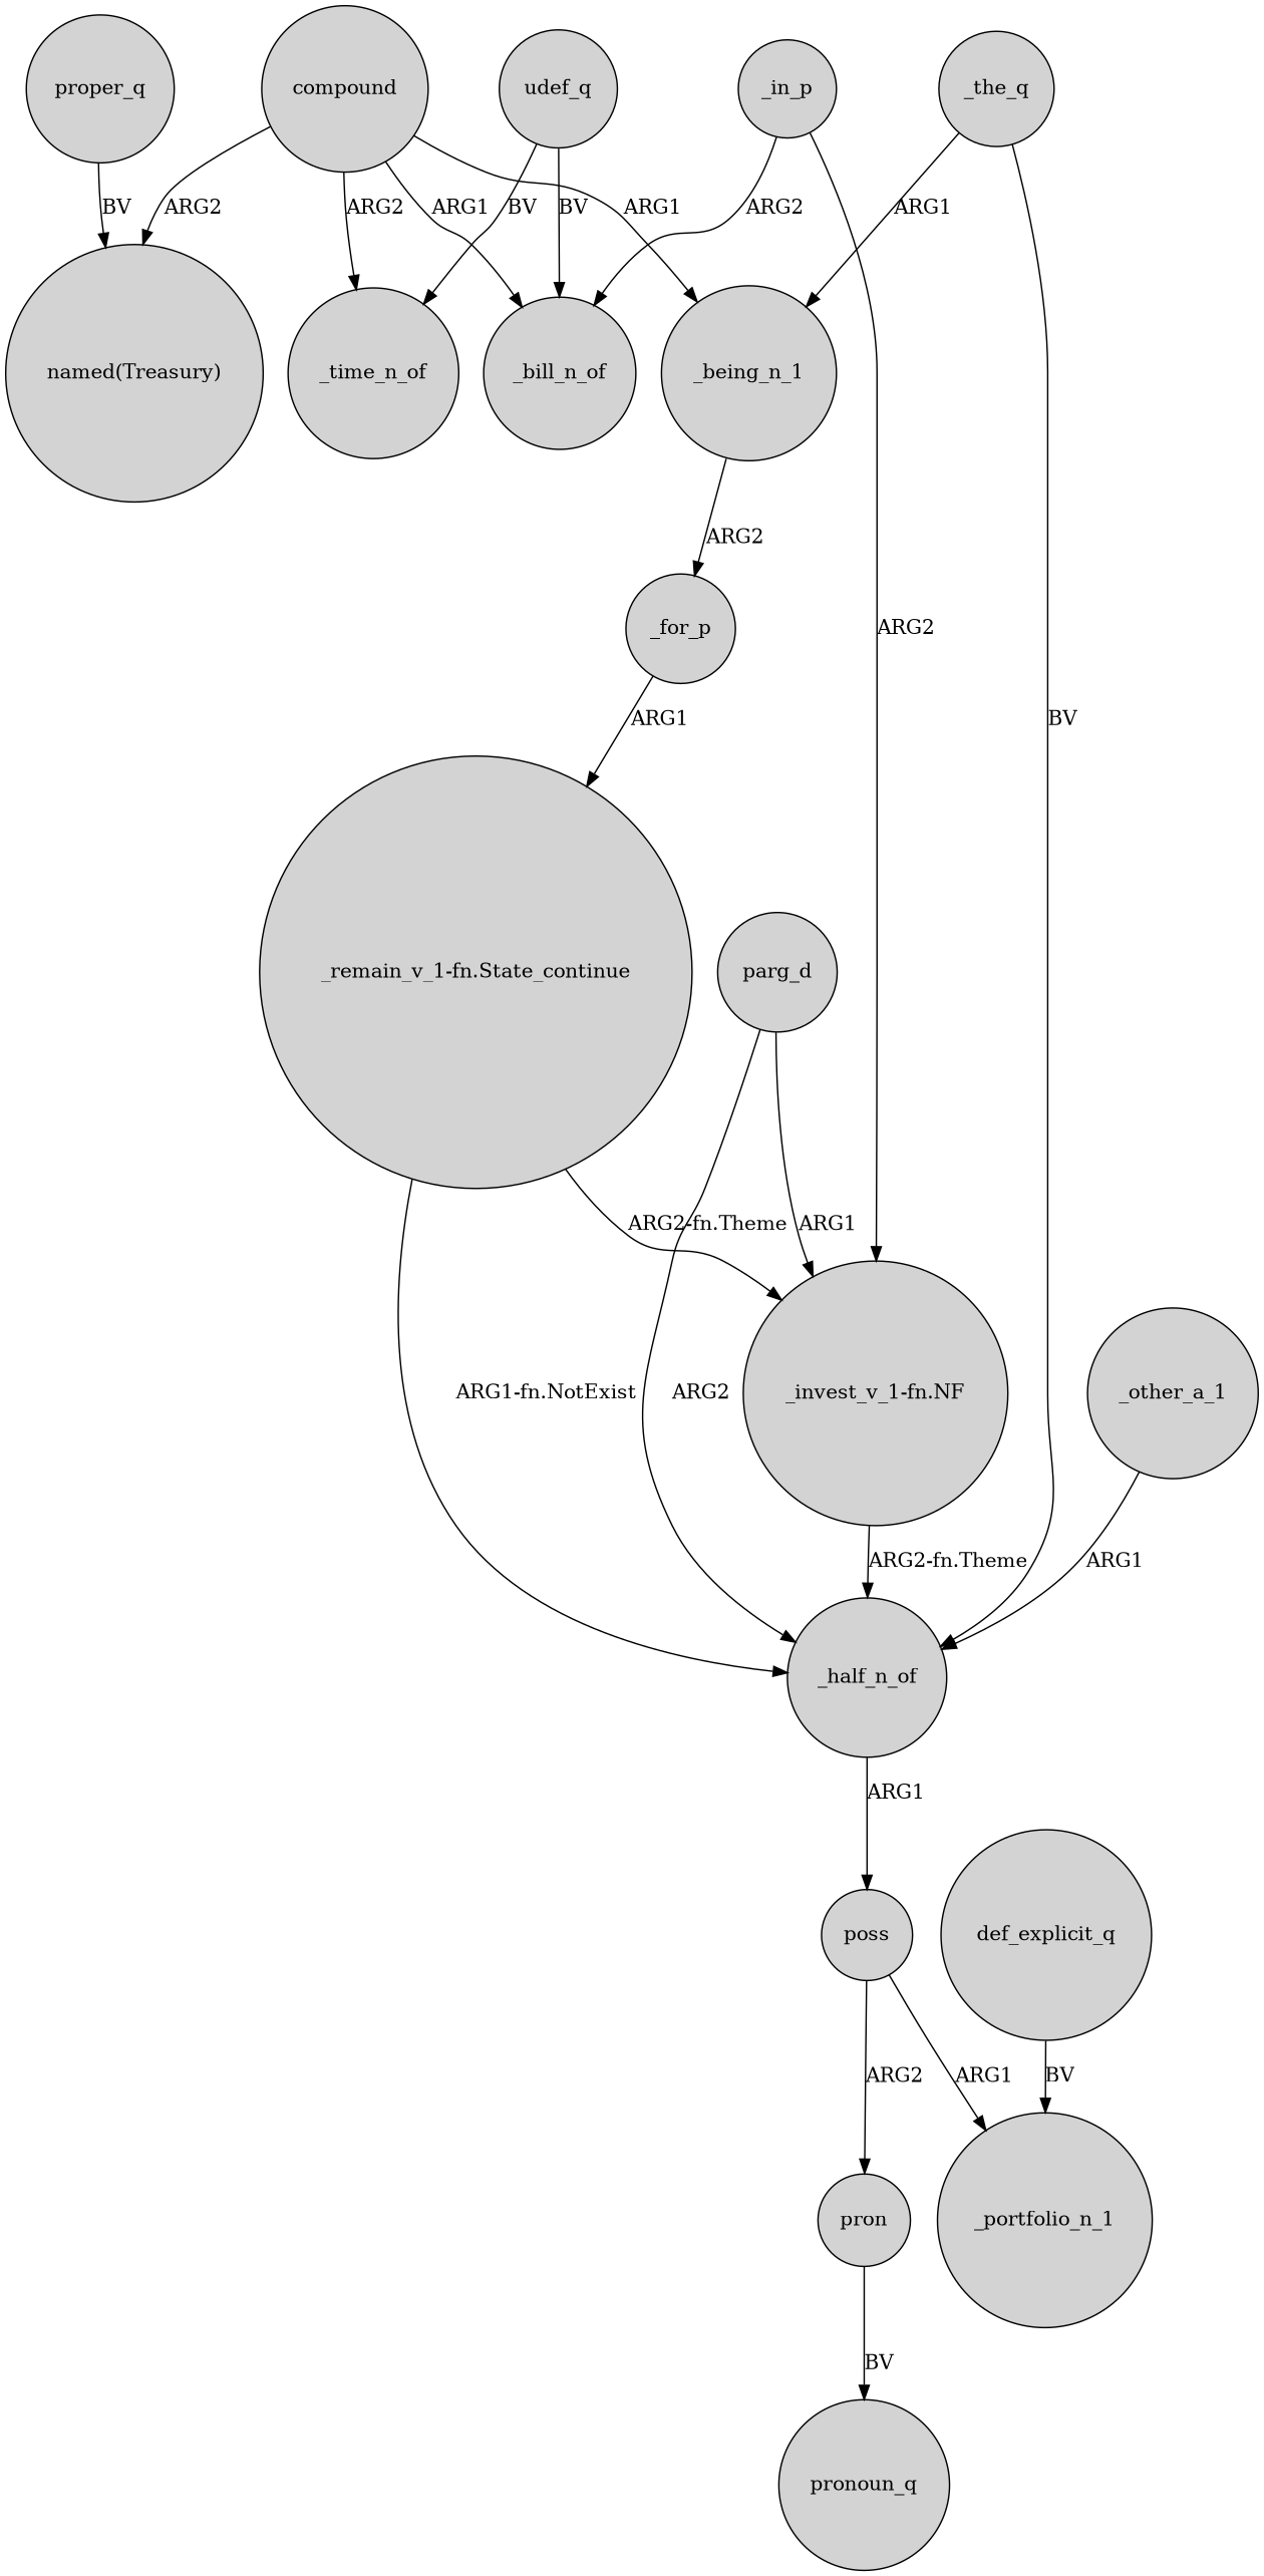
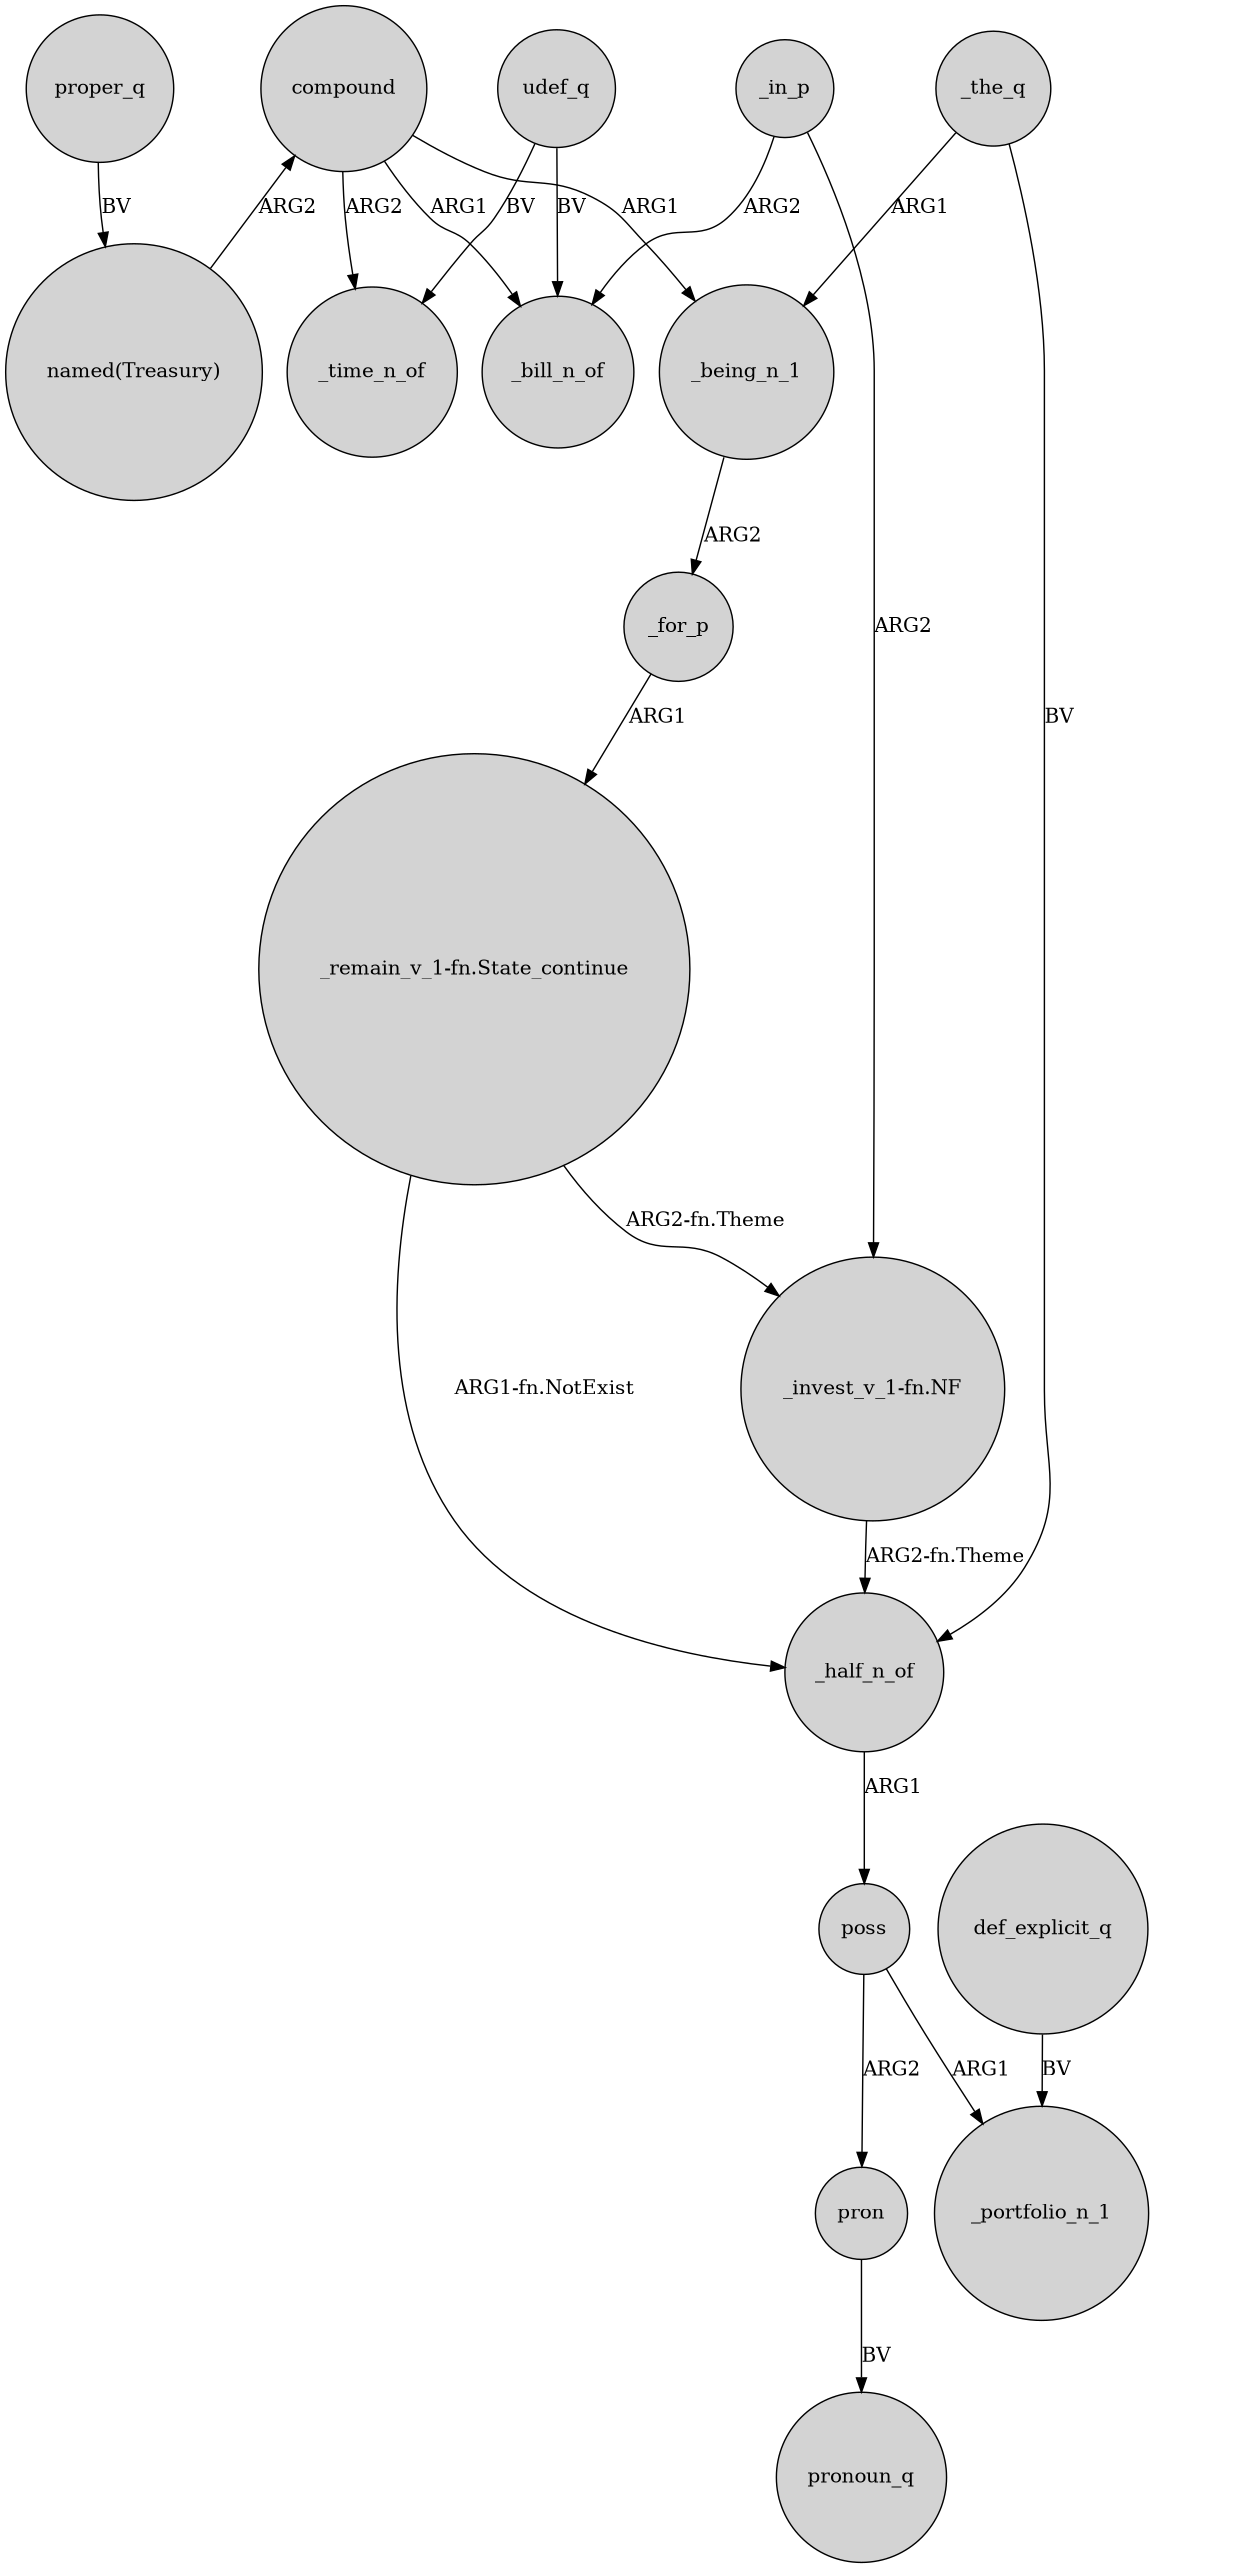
  digraph {
    node [shape=circle style=filled]
    compound
    "named(Treasury)"
    _bill_n_of
    _being_n_1
    _time_n_of
    _for_p
    poss
    pron
    _portfolio_n_1
    pronoun_q
-   parg_d
    _half_n_of
    "_invest_v_1-fn.NF"
    _in_p
    "_remain_v_1-fn.State_continue"
    udef_q
    def_explicit_q
    _the_q
-   _other_a_1
    proper_q
-   compound -> "named(Treasury)" [label=ARG2]
+   "named(Treasury)" -> compound [label=ARG2]
    compound -> _bill_n_of [label=ARG1]
    compound -> _being_n_1 [label=ARG1]
    compound -> _time_n_of [label=ARG2]
    _being_n_1 -> _for_p [label=ARG2]
    _for_p -> "_remain_v_1-fn.State_continue" [label=ARG1]
    poss -> pron [label=ARG2]
    poss -> _portfolio_n_1 [label=ARG1]
    pron -> pronoun_q [label=BV]
-   parg_d -> _half_n_of [label=ARG2]
-   parg_d -> "_invest_v_1-fn.NF" [label=ARG1]
    _half_n_of -> poss [label=ARG1]
    "_invest_v_1-fn.NF" -> _half_n_of [label="ARG2-fn.Theme"]
    _in_p -> _bill_n_of [label=ARG2]
    _in_p -> "_invest_v_1-fn.NF" [label=ARG2]
    "_remain_v_1-fn.State_continue" -> _half_n_of [label="ARG1-fn.NotExist"]
    "_remain_v_1-fn.State_continue" -> "_invest_v_1-fn.NF" [label="ARG2-fn.Theme"]
    udef_q -> _bill_n_of [label=BV]
    udef_q -> _time_n_of [label=BV]
    def_explicit_q -> _portfolio_n_1 [label=BV]
    _the_q -> _being_n_1 [label=ARG1]
    _the_q -> _half_n_of [label=BV]
-   _other_a_1 -> _half_n_of [label=ARG1]
    proper_q -> "named(Treasury)" [label=BV]
  }
